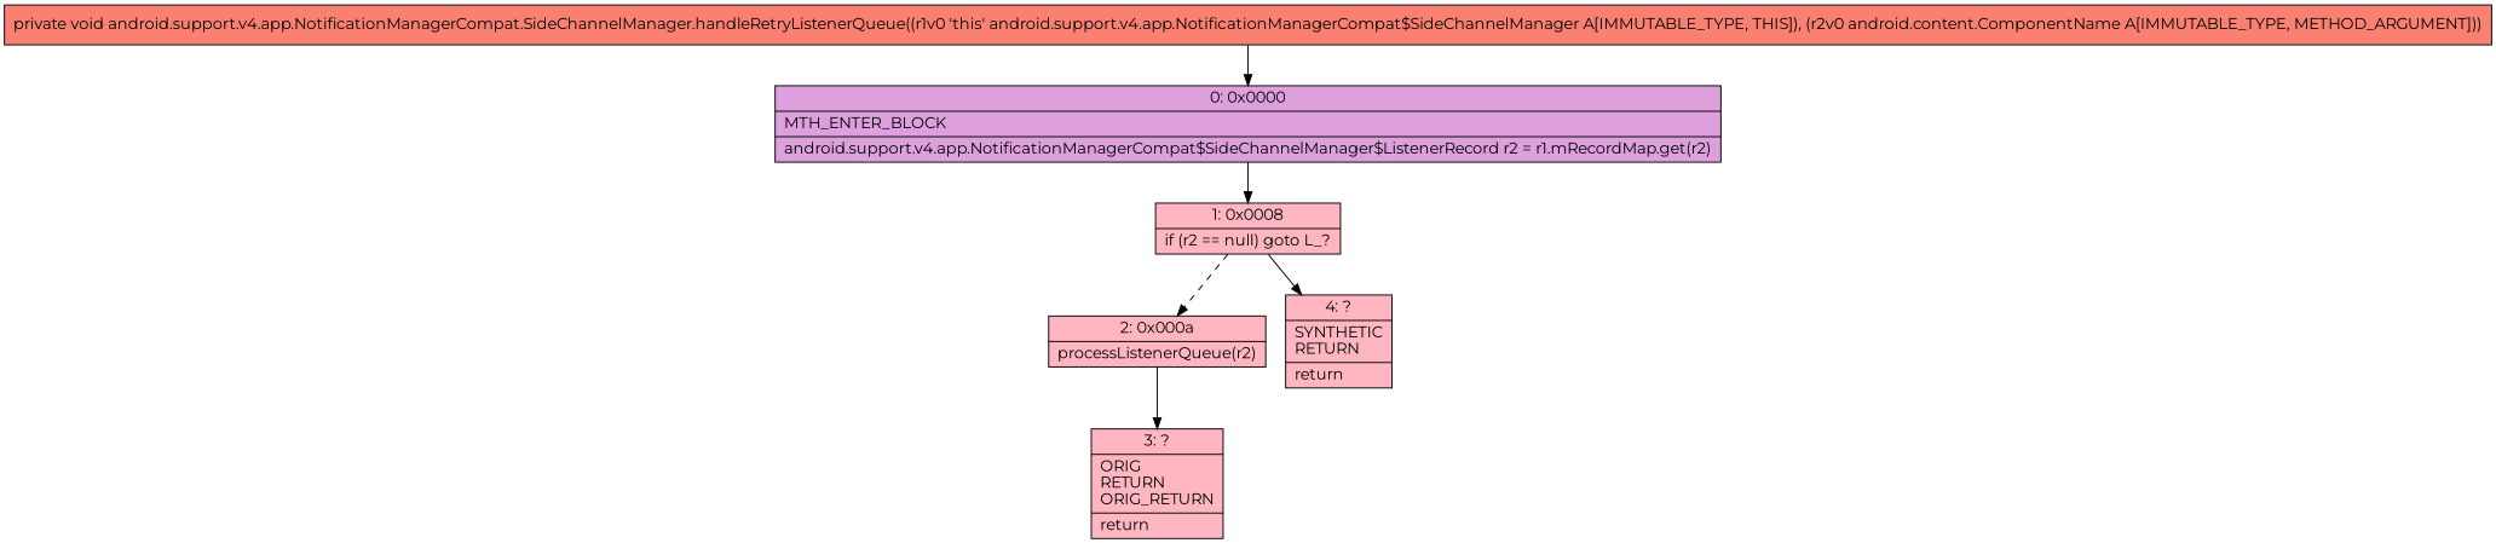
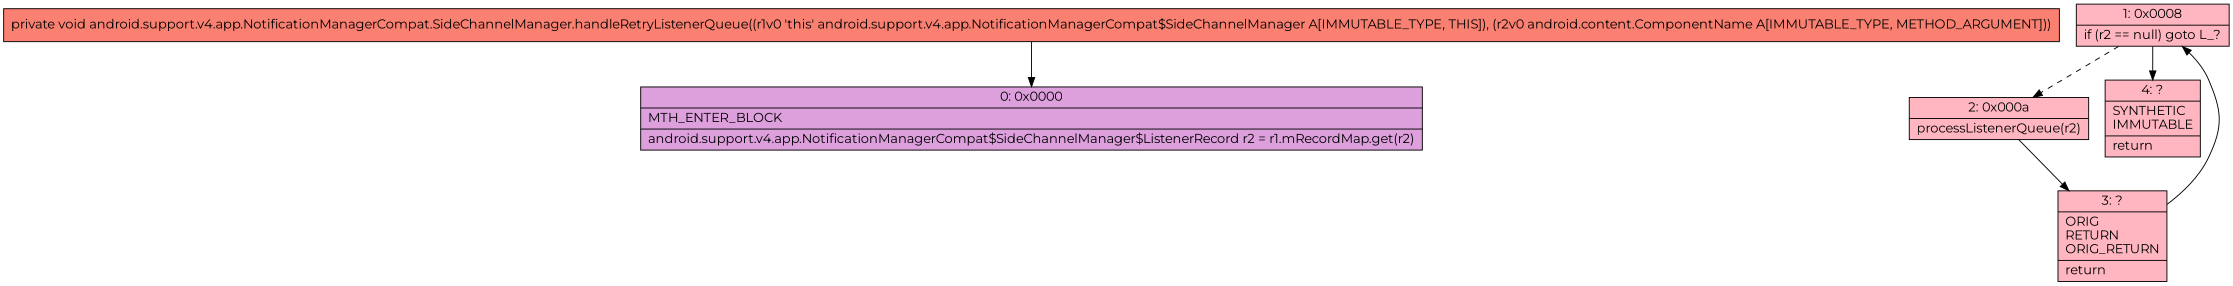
  digraph {
    fontname=Montserrat
    node [fillcolor=lightpink fontname=Montserrat shape=record style=filled]
    edge [fontname=Montserrat]
    n1 [fillcolor=plum label="{0\:\ 0x0000|MTH_ENTER_BLOCK\l|android.support.v4.app.NotificationManagerCompat$SideChannelManager$ListenerRecord r2 = r1.mRecordMap.get(r2)\l}"]
    n2 [label="{1\:\ 0x0008|if (r2 == null) goto L_?\l}"]
    n3 [label="{2\:\ 0x000a|processListenerQueue(r2)\l}"]
-   n4 [label="{4\:\ ?|SYNTHETIC\lRETURN\l|return\l}"]
+   n4 [label="{4\:\ ?|SYNTHETIC\lIMMUTABLE\l|return\l}"]
    n5 [label="{3\:\ ?|ORIG\lRETURN\lORIG_RETURN\l|return\l}"]
    n6 [fillcolor=salmon label="{private void android.support.v4.app.NotificationManagerCompat.SideChannelManager.handleRetryListenerQueue((r1v0 'this' android.support.v4.app.NotificationManagerCompat$SideChannelManager A[IMMUTABLE_TYPE, THIS]), (r2v0 android.content.ComponentName A[IMMUTABLE_TYPE, METHOD_ARGUMENT])) }"]
-   n1 -> n2
+   n5 -> n2
    n2 -> n3 [style=dashed]
    n2 -> n4
    n3 -> n5
    n6 -> n1
  }
